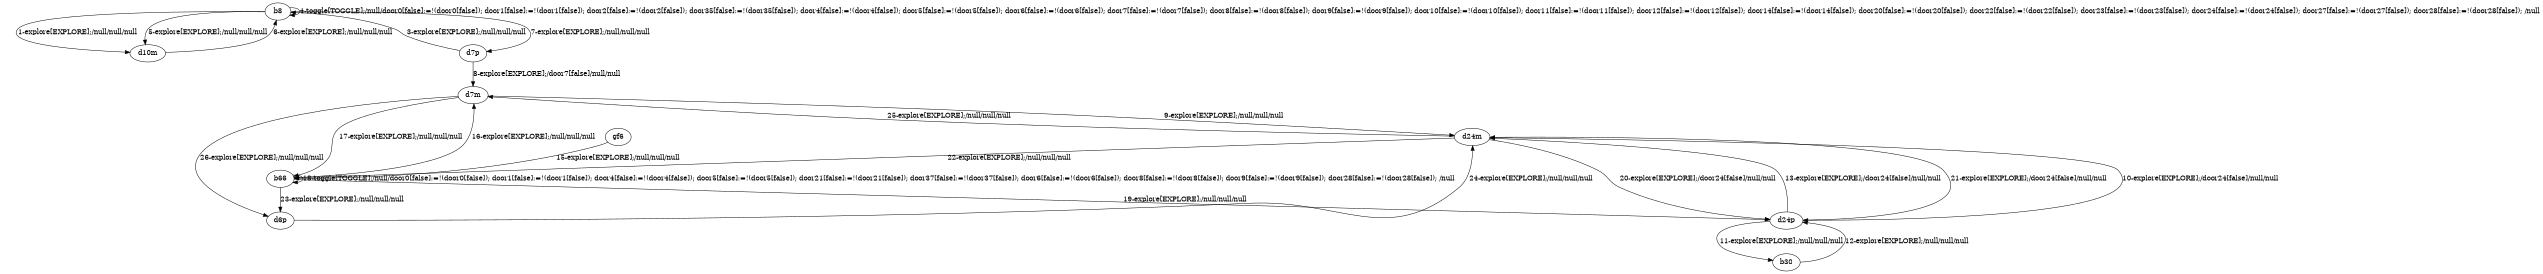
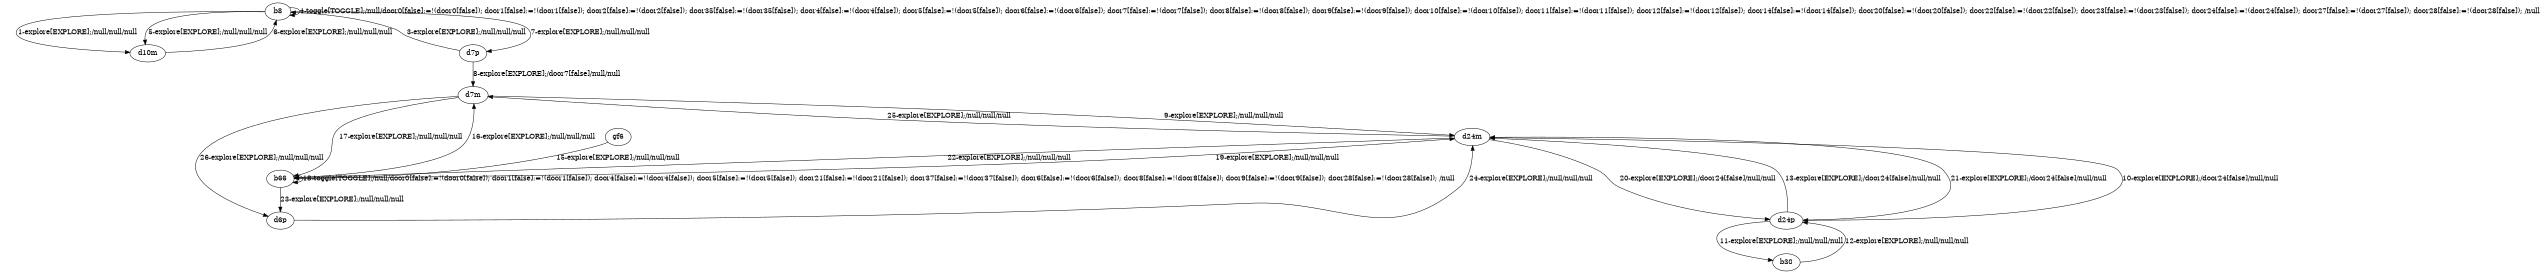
  digraph {
    b8
    d10m
    d7p
    d7m
    d24m
    b66
    d6p
    d24p
    b30
    gf6
    b8 -> b8 [label="4-toggle[TOGGLE];/null/door0[false]:=!(door0[false]); door1[false]:=!(door1[false]); door2[false]:=!(door2[false]); door35[false]:=!(door35[false]); door4[false]:=!(door4[false]); door5[false]:=!(door5[false]); door6[false]:=!(door6[false]); door7[false]:=!(door7[false]); door8[false]:=!(door8[false]); door9[false]:=!(door9[false]); door10[false]:=!(door10[false]); door11[false]:=!(door11[false]); door12[false]:=!(door12[false]); door14[false]:=!(door14[false]); door20[false]:=!(door20[false]); door22[false]:=!(door22[false]); door23[false]:=!(door23[false]); door24[false]:=!(door24[false]); door27[false]:=!(door27[false]); door28[false]:=!(door28[false]); /null"]
    b8 -> d10m [label="1-explore[EXPLORE];/null/null/null"]
    b8 -> d10m [label="5-explore[EXPLORE];/null/null/null"]
    b8 -> d7p [label="7-explore[EXPLORE];/null/null/null"]
    d10m -> b8 [label="6-explore[EXPLORE];/null/null/null"]
    d7p -> b8 [label="3-explore[EXPLORE];/null/null/null"]
    d7p -> d7m [label="8-explore[EXPLORE];/door7[false]/null/null"]
    d7m -> d24m [label="9-explore[EXPLORE];/null/null/null"]
    d7m -> b66 [label="17-explore[EXPLORE];/null/null/null"]
    d7m -> d6p [label="26-explore[EXPLORE];/null/null/null"]
    d24m -> d7m [label="25-explore[EXPLORE];/null/null/null"]
    d24m -> b66 [label="22-explore[EXPLORE];/null/null/null"]
    d24m -> d24p [label="10-explore[EXPLORE];/door24[false]/null/null"]
    d24m -> d24p [label="20-explore[EXPLORE];/door24[false]/null/null"]
    b66 -> d7m [label="16-explore[EXPLORE];/null/null/null"]
-   b66 -> d24p [label="19-explore[EXPLORE];/null/null/null"]
+   b66 -> d24m [label="19-explore[EXPLORE];/null/null/null"]
    b66 -> b66 [label="18-toggle[TOGGLE];/null/door0[false]:=!(door0[false]); door1[false]:=!(door1[false]); door4[false]:=!(door4[false]); door5[false]:=!(door5[false]); door21[false]:=!(door21[false]); door37[false]:=!(door37[false]); door6[false]:=!(door6[false]); door8[false]:=!(door8[false]); door9[false]:=!(door9[false]); door28[false]:=!(door28[false]); /null"]
    b66 -> d6p [label="23-explore[EXPLORE];/null/null/null"]
    d6p -> d24m [label="24-explore[EXPLORE];/null/null/null"]
    d24p -> d24m [label="13-explore[EXPLORE];/door24[false]/null/null"]
    d24p -> d24m [label="21-explore[EXPLORE];/door24[false]/null/null"]
    d24p -> b30 [label="11-explore[EXPLORE];/null/null/null"]
    b30 -> d24p [label="12-explore[EXPLORE];/null/null/null"]
    gf6 -> b66 [label="15-explore[EXPLORE];/null/null/null"]
  }
